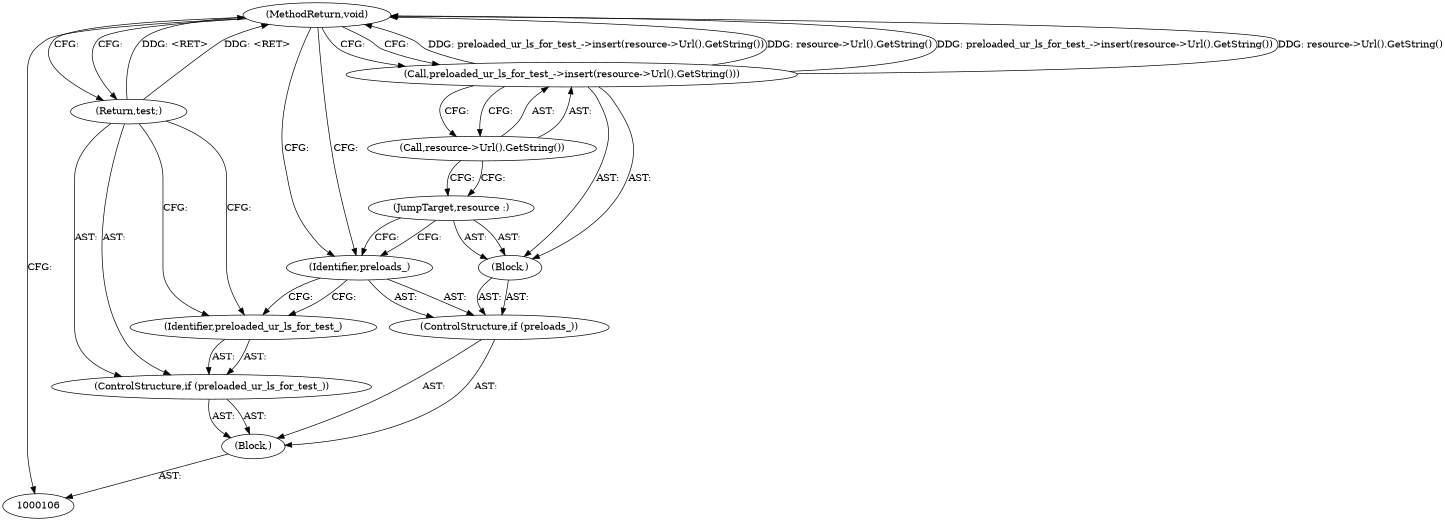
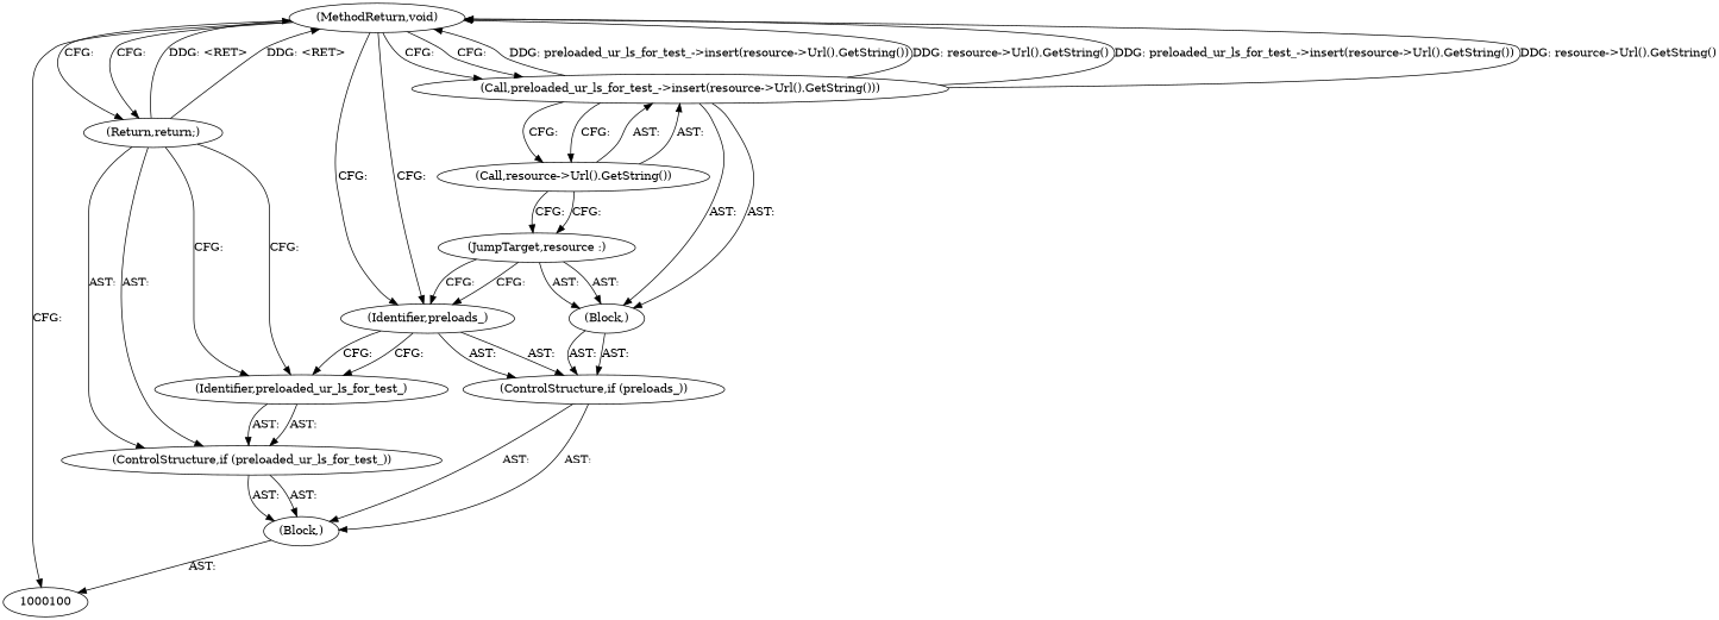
  digraph {
    n1 [label="(MethodReturn,void)"]
-   n2 [label="(Return,test;)"]
+   n2 [label="(Return,return;)"]
    n3 [label="(Identifier,preloads_)"]
    n4 [label="(Call,preloaded_ur_ls_for_test_->insert(resource->Url().GetString()))"]
-   1000100 [label=1000106]
+   1000100
    n6 [label="(ControlStructure,if (preloaded_ur_ls_for_test_))"]
    n7 [label="(Identifier,preloaded_ur_ls_for_test_)"]
    n8 [label="(ControlStructure,if (preloads_))"]
    n9 [label="(Block,)"]
    n10 [label="(Call,resource->Url().GetString())"]
    n11 [label="(Block,)"]
    n12 [label="(JumpTarget,resource :)"]
    n1 -> n2 [label="CFG: "]
    n1 -> n2 [label="CFG: "]
    n1 -> n3 [label="CFG: "]
    n1 -> n3 [label="CFG: "]
    n1 -> n4 [label="CFG: "]
    n1 -> n4 [label="CFG: "]
    n1 -> 1000100 [label="CFG: "]
    n2 -> n1 [label="DDG: <RET>"]
    n2 -> n1 [label="DDG: <RET>"]
    n2 -> n6 [label="AST: "]
    n2 -> n6 [label="AST: "]
    n2 -> n7 [label="CFG: "]
    n2 -> n7 [label="CFG: "]
    n3 -> n7 [label="CFG: "]
    n3 -> n7 [label="CFG: "]
    n3 -> n8 [label="AST: "]
    n3 -> n8 [label="AST: "]
    n4 -> n1 [label="DDG: preloaded_ur_ls_for_test_->insert(resource->Url().GetString())"]
    n4 -> n1 [label="DDG: resource->Url().GetString()"]
    n4 -> n1 [label="DDG: preloaded_ur_ls_for_test_->insert(resource->Url().GetString())"]
    n4 -> n1 [label="DDG: resource->Url().GetString()"]
    n4 -> n9 [label="AST: "]
    n4 -> n9 [label="AST: "]
    n4 -> n10 [label="CFG: "]
    n4 -> n10 [label="CFG: "]
    n6 -> n11 [label="AST: "]
    n6 -> n11 [label="AST: "]
    n7 -> n6 [label="AST: "]
    n7 -> n6 [label="AST: "]
    n8 -> n11 [label="AST: "]
    n8 -> n11 [label="AST: "]
    n9 -> n8 [label="AST: "]
    n9 -> n8 [label="AST: "]
    n10 -> n4 [label="AST: "]
    n10 -> n4 [label="AST: "]
    n10 -> n12 [label="CFG: "]
    n10 -> n12 [label="CFG: "]
    n11 -> 1000100 [label="AST: "]
    n12 -> n3 [label="CFG: "]
    n12 -> n3 [label="CFG: "]
    n12 -> n9 [label="AST: "]
    n12 -> n9 [label="AST: "]
  }
